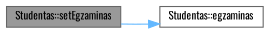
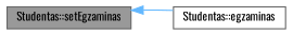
  digraph {
    rankdir=LR
    fontname=Oswald
    node [fontname=Oswald fontsize=10 shape=box style=filled]
    n1 [color=gray40 fillcolor=grey60 fontcolor=black height=0.2 label="Studentas::setEgzaminas" width=0.4]
    n2 [color=grey40 fillcolor=white height=0.2 label="Studentas::egzaminas" width=0.4]
-   n1 -> n2 [color=steelblue1 fontname=Oswald fontsize=10 labelfontname=Helvetica labelfontsize=10 style=solid]
+   n2 -> n1 [color=steelblue1 fontname=Oswald fontsize=10 labelfontname=Helvetica labelfontsize=10 style=solid]
  }
